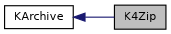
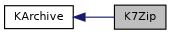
  digraph {
    rankdir=LR
    node [color=black fontname=Helvetica fontsize=10 shape=record style=filled]
-   n1 [fillcolor=grey75 fontcolor=black height=0.2 label=K4Zip width=0.4]
+   n1 [fillcolor=grey75 fontcolor=black height=0.2 label=K7Zip width=0.4]
    n2 [fillcolor=white height=0.2 label=KArchive width=0.4]
    n2 -> n1 [color=midnightblue dir=back fontname=Helvetica fontsize=10 labelfontname=Helvetica labelfontsize=10 style=solid]
  }
